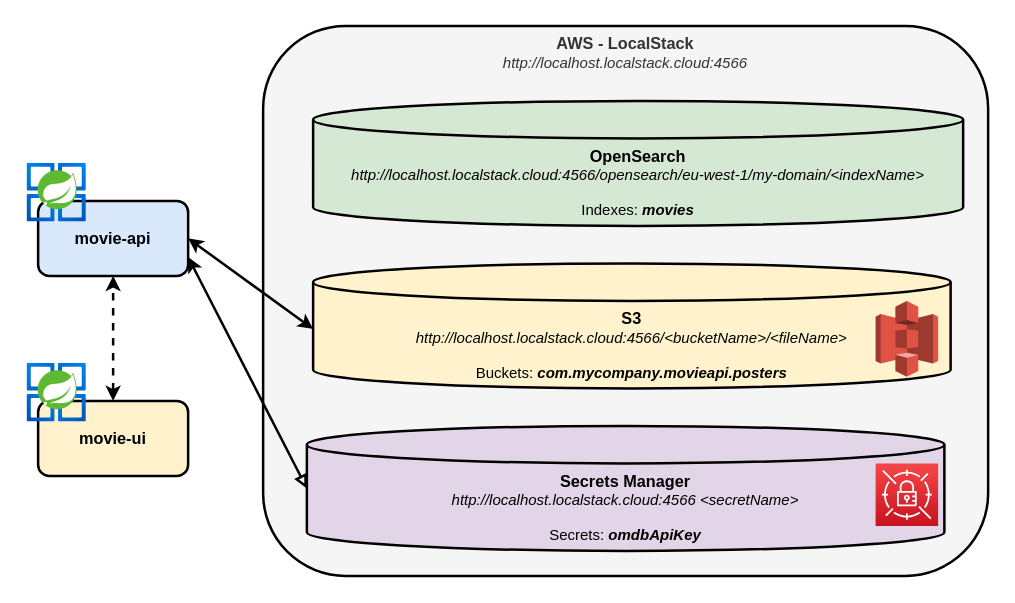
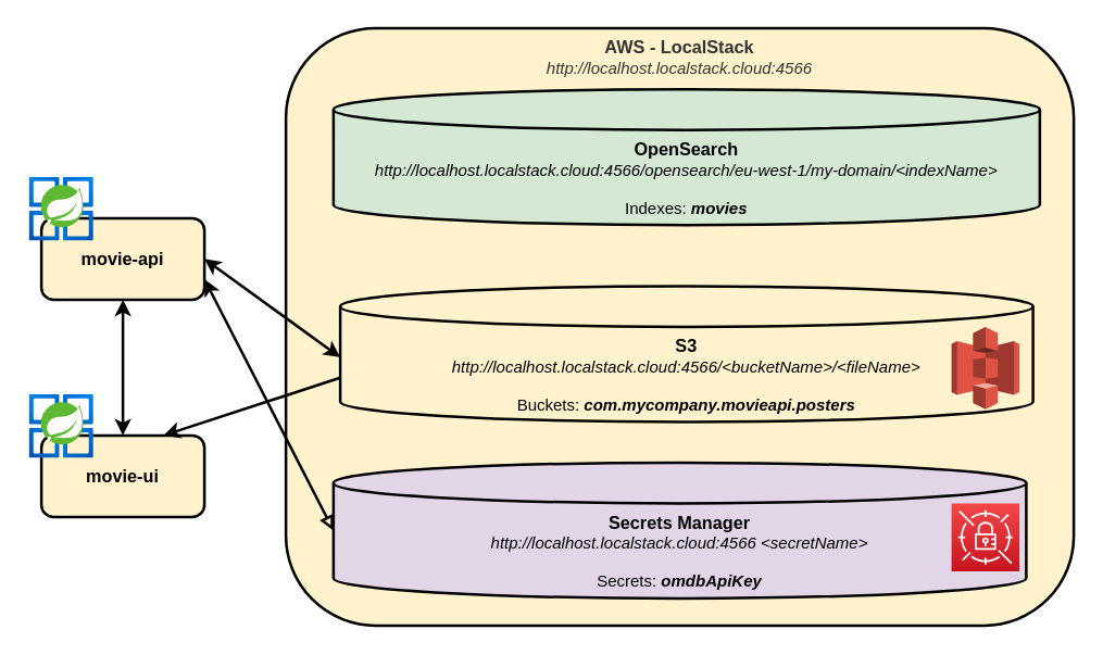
  <mxCell id="0" />
  <mxCell id="1" parent="0" />
- <mxCell id="2" value="&lt;b&gt;&lt;font style=&quot;font-size: 13px;&quot;&gt;movie-api&lt;/font&gt;&lt;/b&gt;" style="rounded=1;whiteSpace=wrap;html=1;strokeWidth=2;fillColor=#dae8fc;strokeColor=#000000;" parent="1" vertex="1"><mxGeometry x="30" y="160" width="120" height="60" as="geometry" /></mxCell>
- <mxCell id="3" value="&lt;b&gt;&lt;font style=&quot;font-size: 13px;&quot;&gt;AWS - LocalStack&lt;/font&gt;&lt;/b&gt;&lt;br&gt;&lt;i&gt;http://localhost.localstack.cloud:4566&lt;/i&gt;" style="rounded=1;whiteSpace=wrap;html=1;strokeWidth=2;verticalAlign=top;fillColor=#f5f5f5;fontColor=#333333;strokeColor=#000000;" parent="1" vertex="1"><mxGeometry x="210" y="20" width="580" height="440" as="geometry" /></mxCell>
- <mxCell id="4" value="&lt;b&gt;&lt;font style=&quot;font-size: 13px;&quot;&gt;OpenSearch&lt;br&gt;&lt;/font&gt;&lt;/b&gt;&lt;i&gt;http://localhost.localstack.cloud:4566/opensearch/eu-west-1/my-domain/&amp;lt;indexName&amp;gt;&lt;/i&gt;&lt;br&gt;&lt;br&gt;Indexes:&amp;nbsp;&lt;b&gt;&lt;i&gt;movies&lt;/i&gt;&lt;/b&gt;" style="shape=cylinder3;whiteSpace=wrap;html=1;boundedLbl=1;backgroundOutline=1;size=15;strokeWidth=2;fillColor=#d5e8d4;strokeColor=#000000;verticalAlign=top;" parent="1" vertex="1"><mxGeometry x="250" y="80" width="520" height="100" as="geometry" /></mxCell>
+ <mxCell id="2" value="&lt;b&gt;&lt;font style=&quot;font-size: 13px;&quot;&gt;movie-api&lt;/font&gt;&lt;/b&gt;" style="rounded=1;whiteSpace=wrap;html=1;strokeWidth=2;fillColor=#fff2cc;strokeColor=#000000;" parent="1" vertex="1"><mxGeometry x="30" y="160" width="120" height="60" as="geometry" /></mxCell>
+ <mxCell id="3" value="&lt;b&gt;&lt;font style=&quot;font-size: 13px;&quot;&gt;AWS - LocalStack&lt;/font&gt;&lt;/b&gt;&lt;br&gt;&lt;i&gt;http://localhost.localstack.cloud:4566&lt;/i&gt;" style="rounded=1;whiteSpace=wrap;html=1;strokeWidth=2;verticalAlign=top;fillColor=#fff2cc;fontColor=#333333;strokeColor=#000000;" parent="1" vertex="1"><mxGeometry x="210" y="20" width="580" height="440" as="geometry" /></mxCell>
+ <mxCell id="4" value="&lt;b&gt;&lt;font style=&quot;font-size: 13px;&quot;&gt;OpenSearch&lt;br&gt;&lt;/font&gt;&lt;/b&gt;&lt;i&gt;http://localhost.localstack.cloud:4566/opensearch/eu-west-1/my-domain/&amp;lt;indexName&amp;gt;&lt;/i&gt;&lt;br&gt;&lt;br&gt;Indexes:&amp;nbsp;&lt;b&gt;&lt;i&gt;movies&lt;/i&gt;&lt;/b&gt;" style="shape=cylinder3;whiteSpace=wrap;html=1;boundedLbl=1;backgroundOutline=1;size=15;strokeWidth=2;fillColor=#d5e8d4;strokeColor=#000000;verticalAlign=top;" parent="1" vertex="1"><mxGeometry x="245" y="65" width="520" height="100" as="geometry" /></mxCell>
  <mxCell id="5" value="&lt;b&gt;&lt;font style=&quot;font-size: 13px;&quot;&gt;S3&lt;br&gt;&lt;/font&gt;&lt;/b&gt;&lt;i&gt;http://localhost.localstack.cloud:4566/&amp;lt;bucketName&amp;gt;/&amp;lt;fileName&amp;gt;&lt;/i&gt;&lt;br&gt;&lt;br&gt;Buckets:&amp;nbsp;&lt;b&gt;&lt;i&gt;com.mycompany.movieapi.posters&lt;/i&gt;&lt;/b&gt;" style="shape=cylinder3;whiteSpace=wrap;html=1;boundedLbl=1;backgroundOutline=1;size=15;strokeWidth=2;fillColor=#fff2cc;strokeColor=#000000;verticalAlign=top;" parent="1" vertex="1"><mxGeometry x="250" y="210" width="510" height="100" as="geometry" /></mxCell>
  <mxCell id="6" value="" style="endArrow=classic;startArrow=classic;html=1;rounded=0;exitX=1;exitY=0.5;exitDx=0;exitDy=0;entryX=0;entryY=0;entryDx=0;entryDy=52.5;entryPerimeter=0;strokeWidth=2;" parent="1" source="2" target="5" edge="1"><mxGeometry width="50" height="50" relative="1" as="geometry"><mxPoint x="160" y="170" as="sourcePoint" /><mxPoint x="312.5" y="110" as="targetPoint" /></mxGeometry></mxCell>
  <mxCell id="7" value="&lt;b&gt;&lt;font style=&quot;font-size: 13px;&quot;&gt;Secrets Manager&lt;br&gt;&lt;/font&gt;&lt;/b&gt;&lt;i&gt;http://localhost.localstack.cloud:4566 &amp;lt;secretName&amp;gt;&lt;/i&gt;&lt;br&gt;&lt;br&gt;Secrets: &lt;b&gt;&lt;i&gt;omdbApiKey&lt;/i&gt;&lt;/b&gt;" style="shape=cylinder3;whiteSpace=wrap;html=1;boundedLbl=1;backgroundOutline=1;size=15;strokeWidth=2;fillColor=#e1d5e7;strokeColor=#000000;verticalAlign=top;" parent="1" vertex="1"><mxGeometry x="245" y="340" width="510" height="100" as="geometry" /></mxCell>
  <mxCell id="8" value="" style="endArrow=block;startArrow=classic;html=1;rounded=0;exitX=1;exitY=0.75;exitDx=0;exitDy=0;entryX=0;entryY=0.5;entryDx=0;entryDy=0;entryPerimeter=0;strokeWidth=2;endFill=0;" parent="1" source="2" target="7" edge="1"><mxGeometry width="50" height="50" relative="1" as="geometry"><mxPoint x="160" y="270" as="sourcePoint" /><mxPoint x="260" y="272.5" as="targetPoint" /></mxGeometry></mxCell>
  <mxCell id="9" value="" style="aspect=fixed;html=1;points=[];align=center;image;fontSize=12;image=img/lib/azure2/compute/Azure_Spring_Cloud.svg;strokeColor=#000000;strokeWidth=2;" parent="1" vertex="1"><mxGeometry x="20" y="130" width="50" height="47.06" as="geometry" /></mxCell>
  <mxCell id="10" value="" style="outlineConnect=0;dashed=0;verticalLabelPosition=bottom;verticalAlign=top;align=center;html=1;shape=mxgraph.aws3.s3;fillColor=#E05243;gradientColor=none;strokeColor=#000000;strokeWidth=2;aspect=fixed;" parent="1" vertex="1"><mxGeometry x="700" y="240" width="50" height="60.78" as="geometry" /></mxCell>
  <mxCell id="11" value="" style="sketch=0;points=[[0,0,0],[0.25,0,0],[0.5,0,0],[0.75,0,0],[1,0,0],[0,1,0],[0.25,1,0],[0.5,1,0],[0.75,1,0],[1,1,0],[0,0.25,0],[0,0.5,0],[0,0.75,0],[1,0.25,0],[1,0.5,0],[1,0.75,0]];outlineConnect=0;fontColor=#232F3E;gradientColor=#F54749;gradientDirection=north;fillColor=#C7131F;strokeColor=#ffffff;dashed=0;verticalLabelPosition=bottom;verticalAlign=top;align=center;html=1;fontSize=12;fontStyle=0;aspect=fixed;shape=mxgraph.aws4.resourceIcon;resIcon=mxgraph.aws4.secrets_manager;" parent="1" vertex="1"><mxGeometry x="700" y="370" width="50" height="50" as="geometry" /></mxCell>
  <mxCell id="12" value="&lt;b&gt;&lt;font style=&quot;font-size: 13px;&quot;&gt;movie-ui&lt;/font&gt;&lt;/b&gt;" style="rounded=1;whiteSpace=wrap;html=1;strokeWidth=2;fillColor=#fff2cc;strokeColor=#000000;" vertex="1" parent="1"><mxGeometry x="30" y="320" width="120" height="60" as="geometry" /></mxCell>
- <mxCell id="13" value="" style="endArrow=classic;startArrow=classic;html=1;rounded=0;entryX=0.5;entryY=1;entryDx=0;entryDy=0;strokeWidth=2;dashed=1;" edge="1" parent="1" source="12" target="2"><mxGeometry width="50" height="50" relative="1" as="geometry"><mxPoint x="80" y="330" as="sourcePoint" /><mxPoint x="130" y="280" as="targetPoint" /></mxGeometry></mxCell>
+ <mxCell id="13" value="" style="endArrow=classic;startArrow=classic;html=1;rounded=0;entryX=0.5;entryY=1;entryDx=0;entryDy=0;strokeWidth=2;" edge="1" parent="1" source="12" target="2"><mxGeometry width="50" height="50" relative="1" as="geometry"><mxPoint x="80" y="330" as="sourcePoint" /><mxPoint x="130" y="280" as="targetPoint" /></mxGeometry></mxCell>
  <mxCell id="14" value="" style="aspect=fixed;html=1;points=[];align=center;image;fontSize=12;image=img/lib/azure2/compute/Azure_Spring_Cloud.svg;strokeColor=#000000;strokeWidth=2;" vertex="1" parent="1"><mxGeometry x="20" y="290" width="50" height="47.06" as="geometry" /></mxCell>
+ <mxCell id="15" value="" style="endArrow=none;startArrow=classic;html=1;rounded=0;strokeWidth=2;exitX=0.75;exitY=0;exitDx=0;exitDy=0;entryX=0;entryY=0;entryDx=0;entryDy=67.5;entryPerimeter=0;endFill=0;" edge="1" parent="1" source="12" target="5"><mxGeometry width="50" height="50" relative="1" as="geometry"><mxPoint x="380" y="340" as="sourcePoint" /><mxPoint x="430" y="290" as="targetPoint" /></mxGeometry></mxCell>
